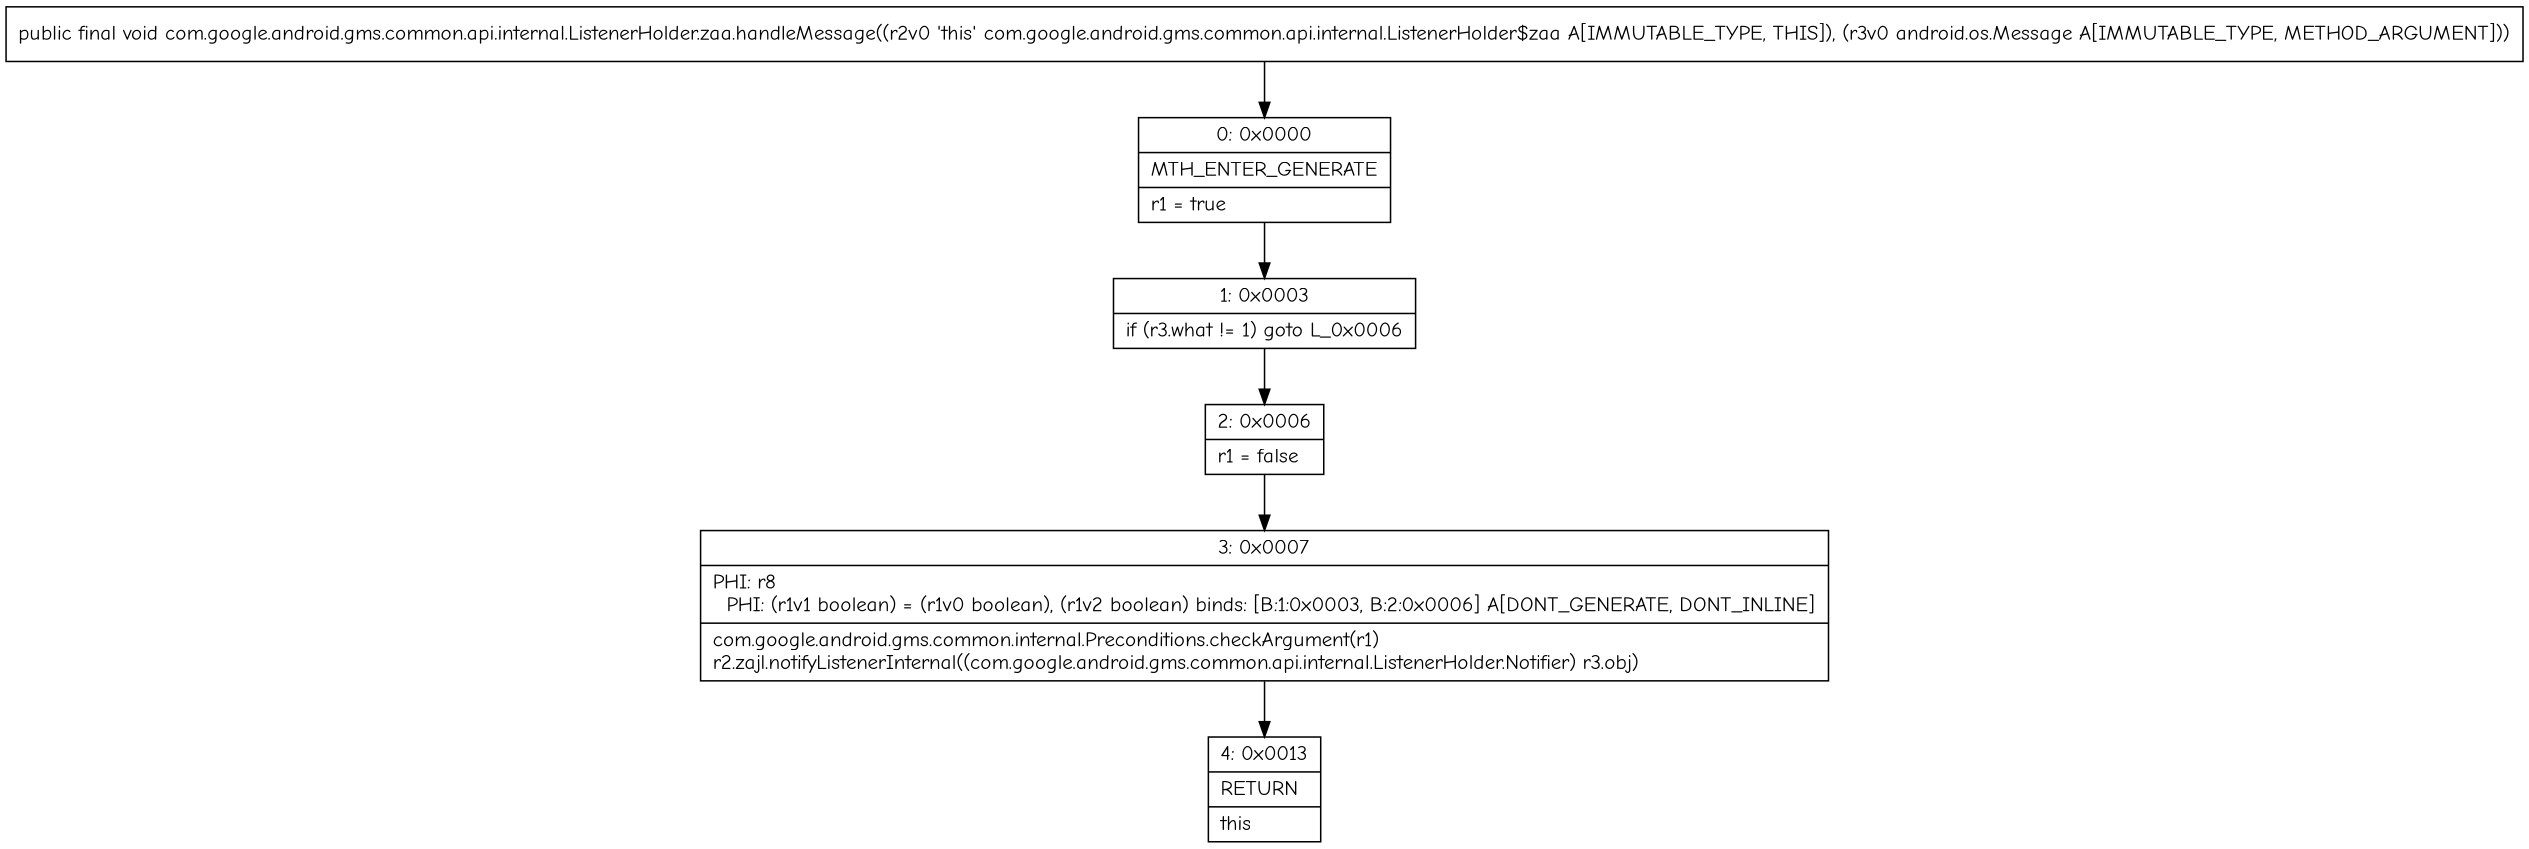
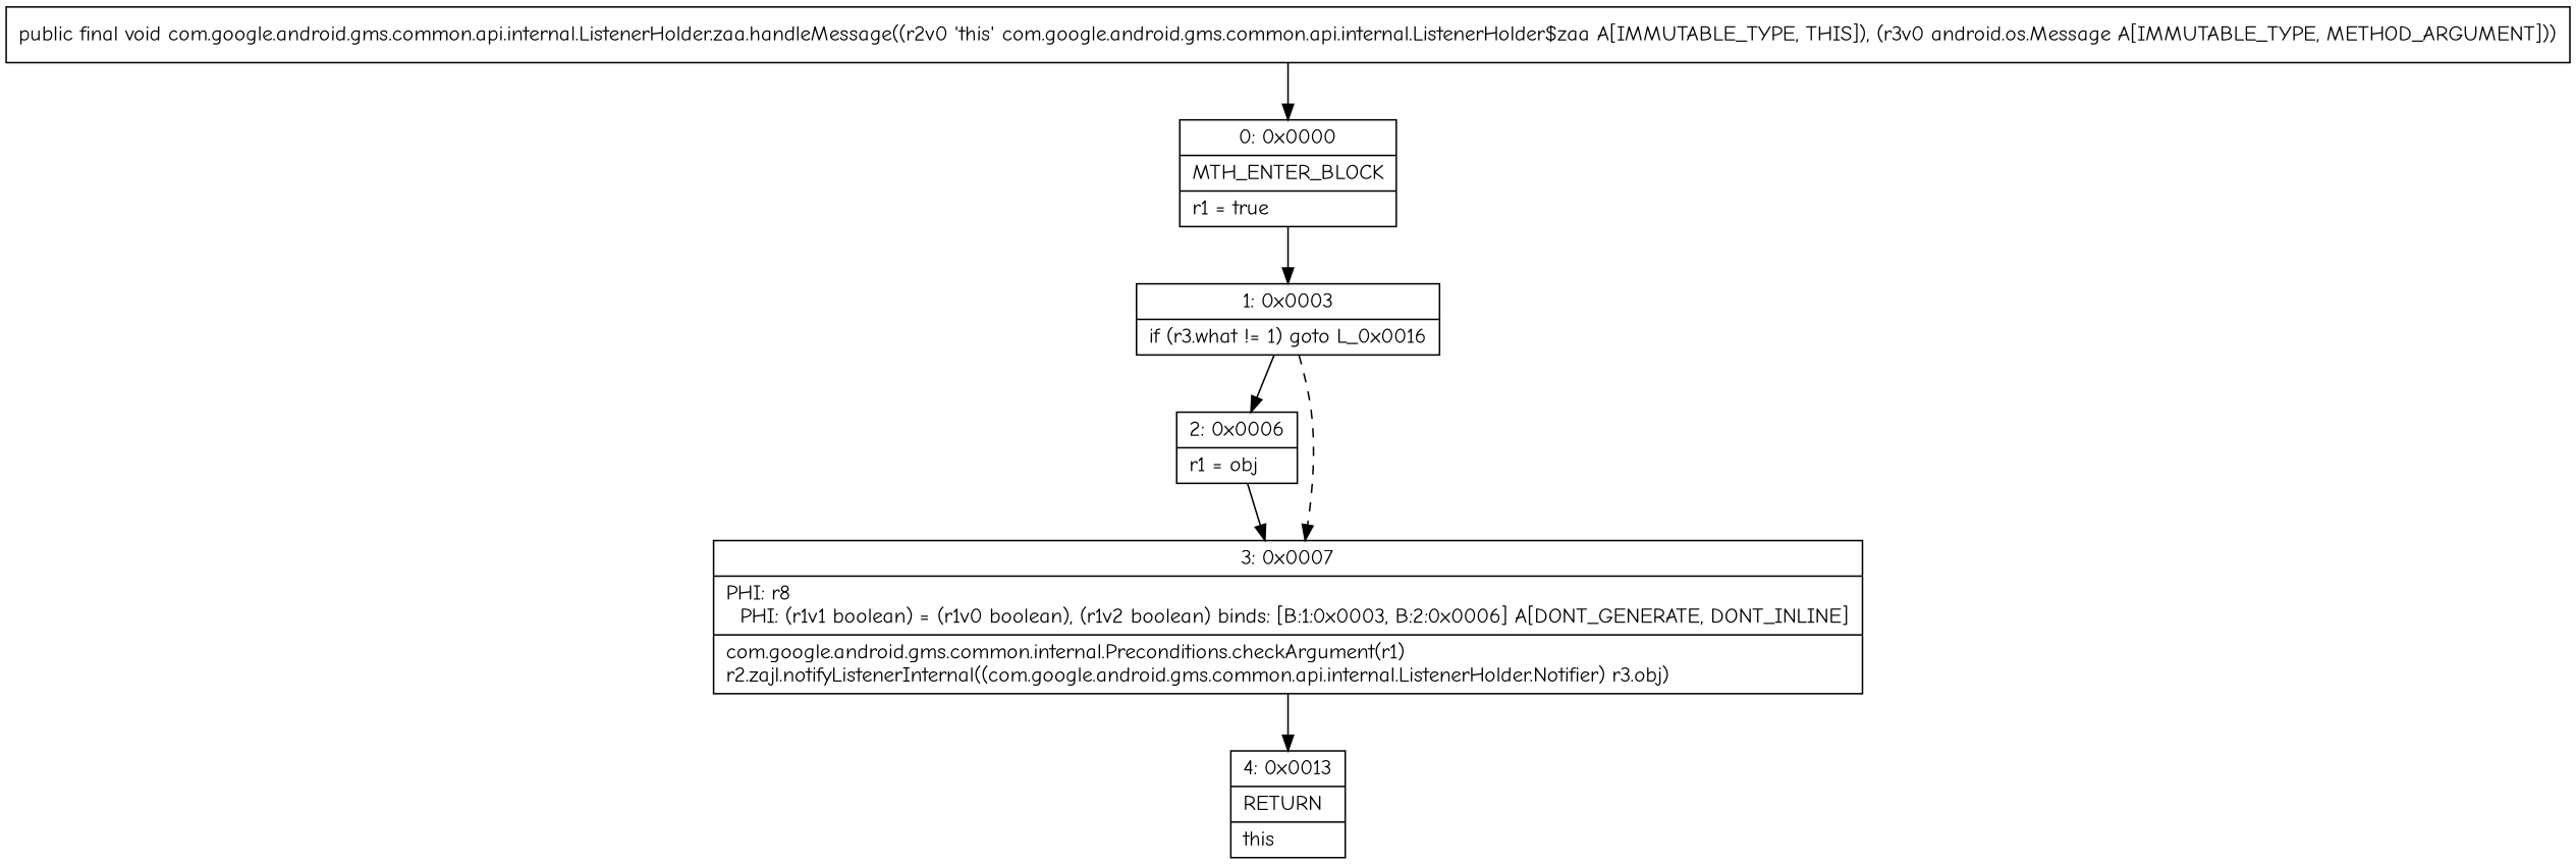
  digraph {
    fontname="Comic Neue"
    node [fontname="Comic Neue" shape=record]
    edge [fontname="Comic Neue"]
-   n1 [label="{0\:\ 0x0000|MTH_ENTER_GENERATE\l|r1 = true\l}"]
-   n2 [label="{1\:\ 0x0003|if (r3.what != 1) goto L_0x0006\l}"]
-   n3 [label="{2\:\ 0x0006|r1 = false\l}"]
+   n1 [label="{0\:\ 0x0000|MTH_ENTER_BLOCK\l|r1 = true\l}"]
+   n2 [label="{1\:\ 0x0003|if (r3.what != 1) goto L_0x0016\l}"]
+   n3 [label="{2\:\ 0x0006|r1 = obj\l}"]
    n4 [label="{3\:\ 0x0007|PHI: r8 \l  PHI: (r1v1 boolean) = (r1v0 boolean), (r1v2 boolean) binds: [B:1:0x0003, B:2:0x0006] A[DONT_GENERATE, DONT_INLINE]\l|com.google.android.gms.common.internal.Preconditions.checkArgument(r1)\lr2.zajl.notifyListenerInternal((com.google.android.gms.common.api.internal.ListenerHolder.Notifier) r3.obj)\l}"]
    n5 [label="{4\:\ 0x0013|RETURN\l|this\l}"]
    n6 [label="{public final void com.google.android.gms.common.api.internal.ListenerHolder.zaa.handleMessage((r2v0 'this' com.google.android.gms.common.api.internal.ListenerHolder$zaa A[IMMUTABLE_TYPE, THIS]), (r3v0 android.os.Message A[IMMUTABLE_TYPE, METHOD_ARGUMENT])) }"]
    n1 -> n2
    n2 -> n3
+   n2 -> n4 [style=dashed]
    n3 -> n4
    n4 -> n5
    n6 -> n1
  }
